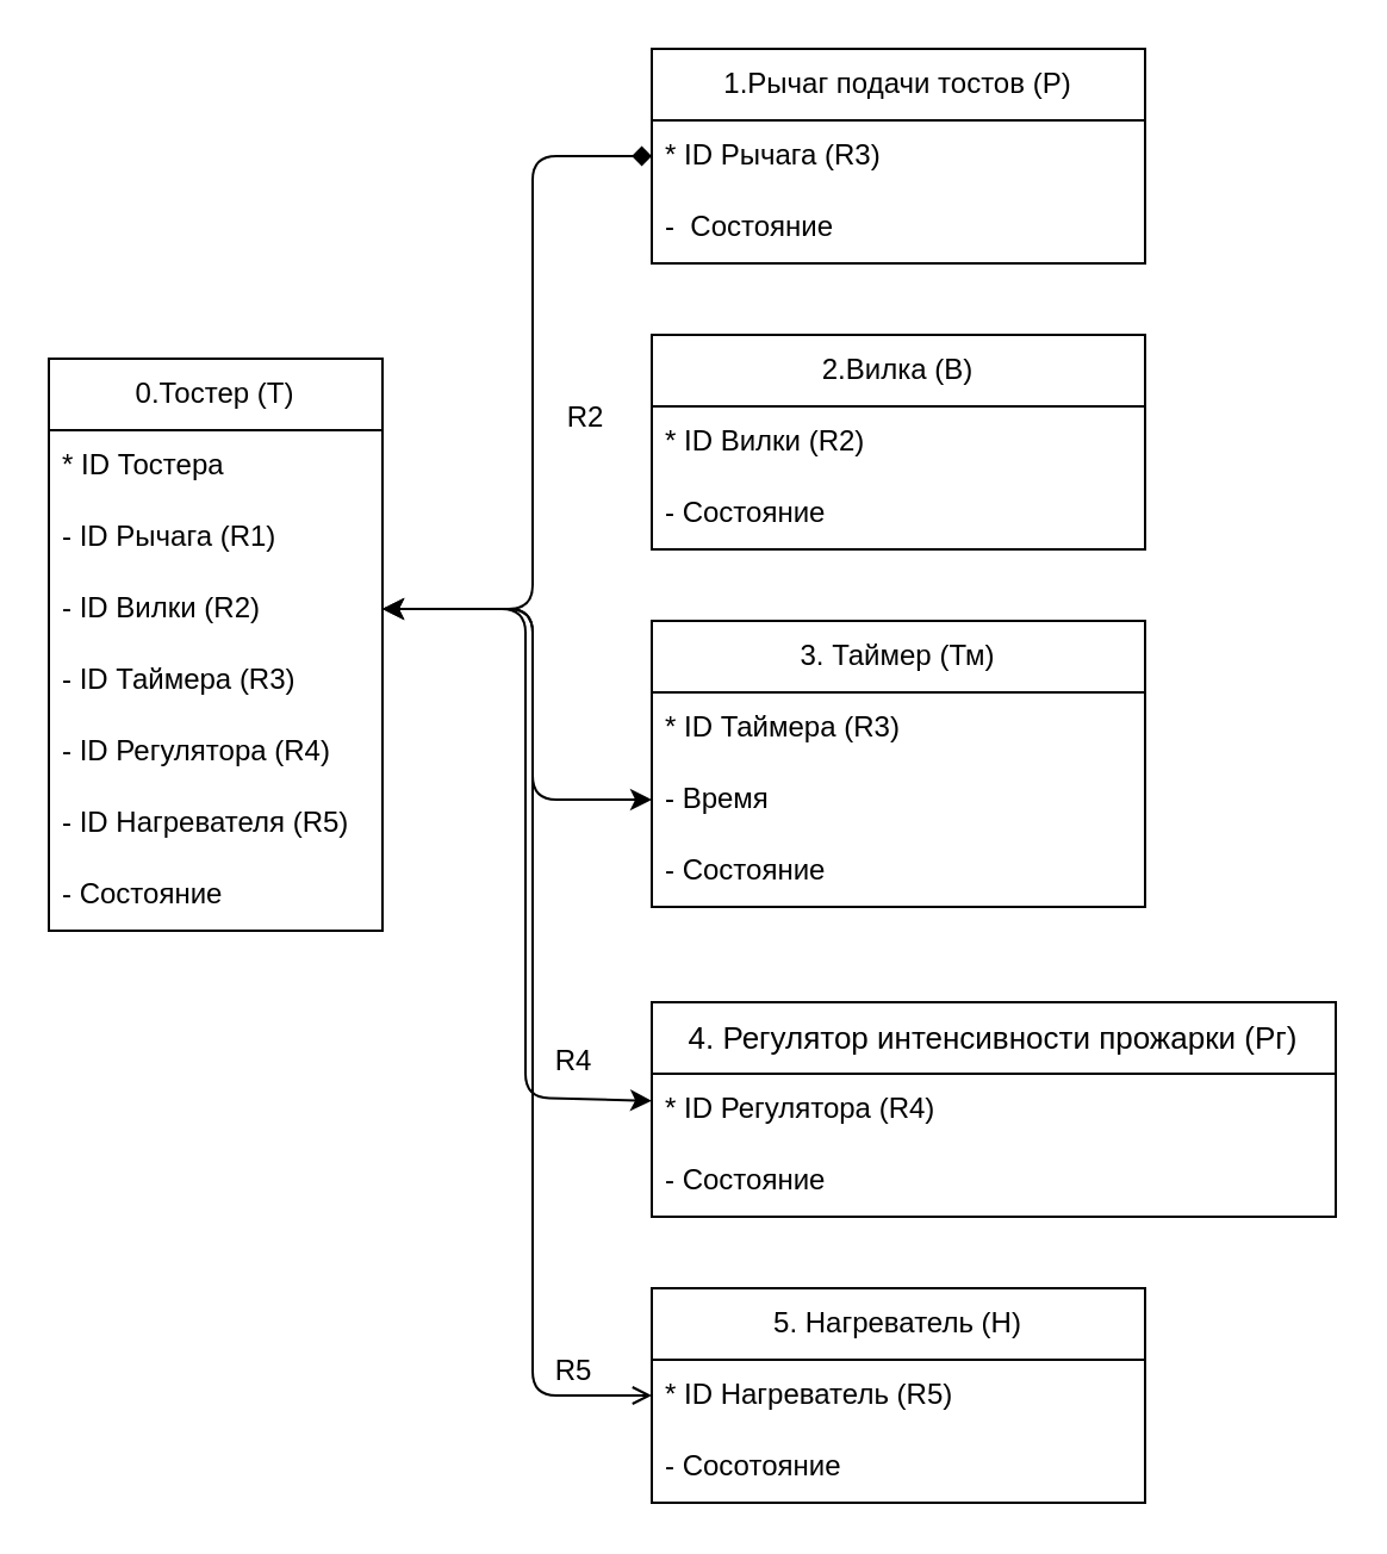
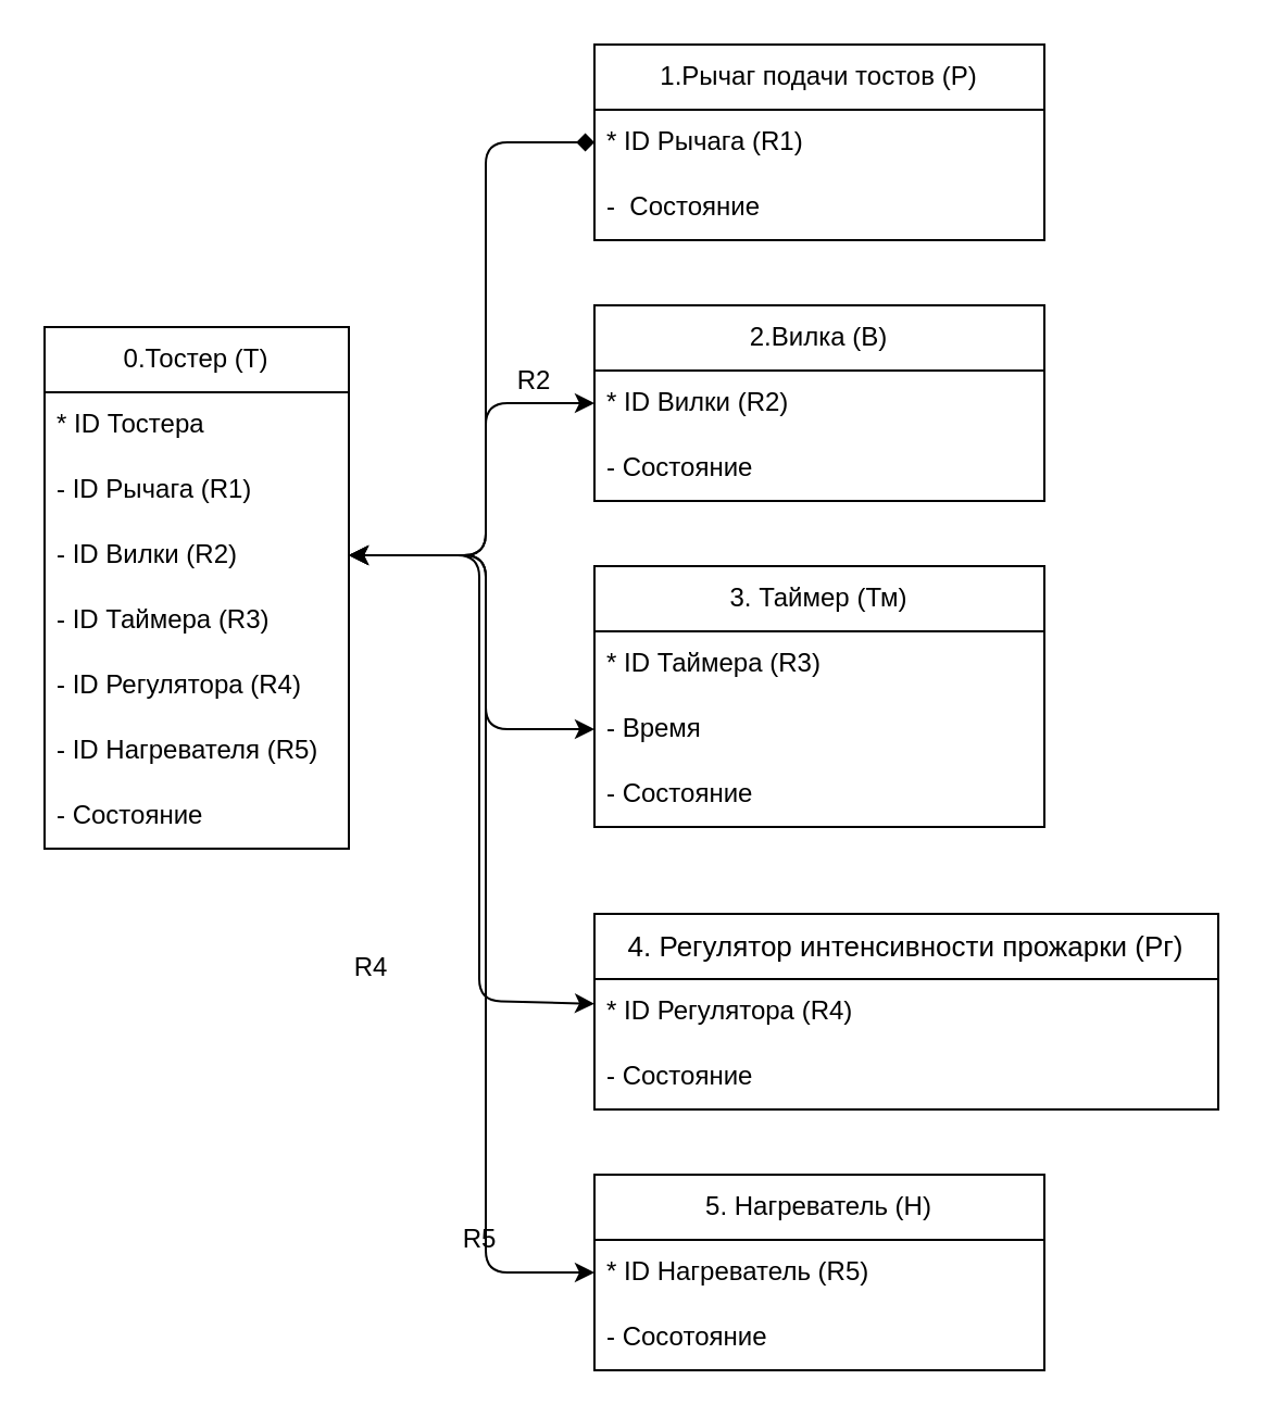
  <mxCell id="0" />
  <mxCell id="1" parent="0" />
  <mxCell id="2" value="0.Тостер (Т)" style="swimlane;fontStyle=0;childLayout=stackLayout;horizontal=1;startSize=30;horizontalStack=0;resizeParent=1;resizeParentMax=0;resizeLast=0;collapsible=1;marginBottom=0;whiteSpace=wrap;html=1;" parent="1" vertex="1"><mxGeometry x="20" y="150" width="140" height="240" as="geometry" /></mxCell>
  <mxCell id="3" value="* ID Тостера" style="text;strokeColor=none;fillColor=none;align=left;verticalAlign=middle;spacingLeft=4;spacingRight=4;overflow=hidden;points=[[0,0.5],[1,0.5]];portConstraint=eastwest;rotatable=0;whiteSpace=wrap;html=1;" parent="2" vertex="1"><mxGeometry y="30" width="140" height="30" as="geometry" /></mxCell>
  <mxCell id="4" value="- ID Рычага (R1)" style="text;strokeColor=none;fillColor=none;align=left;verticalAlign=middle;spacingLeft=4;spacingRight=4;overflow=hidden;points=[[0,0.5],[1,0.5]];portConstraint=eastwest;rotatable=0;whiteSpace=wrap;html=1;" parent="2" vertex="1"><mxGeometry y="60" width="140" height="30" as="geometry" /></mxCell>
  <mxCell id="5" value="- ID Вилки (R2)" style="text;strokeColor=none;fillColor=none;align=left;verticalAlign=middle;spacingLeft=4;spacingRight=4;overflow=hidden;points=[[0,0.5],[1,0.5]];portConstraint=eastwest;rotatable=0;whiteSpace=wrap;html=1;" parent="2" vertex="1"><mxGeometry y="90" width="140" height="30" as="geometry" /></mxCell>
  <mxCell id="6" value="- ID Таймера (R3)" style="text;strokeColor=none;fillColor=none;align=left;verticalAlign=middle;spacingLeft=4;spacingRight=4;overflow=hidden;points=[[0,0.5],[1,0.5]];portConstraint=eastwest;rotatable=0;whiteSpace=wrap;html=1;" parent="2" vertex="1"><mxGeometry y="120" width="140" height="30" as="geometry" /></mxCell>
  <mxCell id="7" value="- ID Регулятора (R4)" style="text;strokeColor=none;fillColor=none;align=left;verticalAlign=middle;spacingLeft=4;spacingRight=4;overflow=hidden;points=[[0,0.5],[1,0.5]];portConstraint=eastwest;rotatable=0;whiteSpace=wrap;html=1;" parent="2" vertex="1"><mxGeometry y="150" width="140" height="30" as="geometry" /></mxCell>
  <mxCell id="8" value="- ID Нагревателя (R5)" style="text;strokeColor=none;fillColor=none;align=left;verticalAlign=middle;spacingLeft=4;spacingRight=4;overflow=hidden;points=[[0,0.5],[1,0.5]];portConstraint=eastwest;rotatable=0;whiteSpace=wrap;html=1;" parent="2" vertex="1"><mxGeometry y="180" width="140" height="30" as="geometry" /></mxCell>
  <mxCell id="9" value="- Состояние" style="text;strokeColor=none;fillColor=none;align=left;verticalAlign=middle;spacingLeft=4;spacingRight=4;overflow=hidden;points=[[0,0.5],[1,0.5]];portConstraint=eastwest;rotatable=0;whiteSpace=wrap;html=1;" parent="2" vertex="1"><mxGeometry y="210" width="140" height="30" as="geometry" /></mxCell>
  <mxCell id="10" value="2.Вилка (В)" style="swimlane;fontStyle=0;childLayout=stackLayout;horizontal=1;startSize=30;horizontalStack=0;resizeParent=1;resizeParentMax=0;resizeLast=0;collapsible=1;marginBottom=0;whiteSpace=wrap;html=1;" parent="1" vertex="1"><mxGeometry x="273" y="140" width="207" height="90" as="geometry" /></mxCell>
  <mxCell id="11" value="* ID Вилки (R2)" style="text;strokeColor=none;fillColor=none;align=left;verticalAlign=middle;spacingLeft=4;spacingRight=4;overflow=hidden;points=[[0,0.5],[1,0.5]];portConstraint=eastwest;rotatable=0;whiteSpace=wrap;html=1;" parent="10" vertex="1"><mxGeometry y="30" width="207" height="30" as="geometry" /></mxCell>
  <mxCell id="12" value="- Состояние" style="text;strokeColor=none;fillColor=none;align=left;verticalAlign=middle;spacingLeft=4;spacingRight=4;overflow=hidden;points=[[0,0.5],[1,0.5]];portConstraint=eastwest;rotatable=0;whiteSpace=wrap;html=1;" parent="10" vertex="1"><mxGeometry y="60" width="207" height="30" as="geometry" /></mxCell>
  <mxCell id="13" value="3. Таймер (Тм)" style="swimlane;fontStyle=0;childLayout=stackLayout;horizontal=1;startSize=30;horizontalStack=0;resizeParent=1;resizeParentMax=0;resizeLast=0;collapsible=1;marginBottom=0;whiteSpace=wrap;html=1;" parent="1" vertex="1"><mxGeometry x="273" y="260" width="207" height="120" as="geometry" /></mxCell>
  <mxCell id="14" value="* ID Таймера (R3)" style="text;strokeColor=none;fillColor=none;align=left;verticalAlign=middle;spacingLeft=4;spacingRight=4;overflow=hidden;points=[[0,0.5],[1,0.5]];portConstraint=eastwest;rotatable=0;whiteSpace=wrap;html=1;" parent="13" vertex="1"><mxGeometry y="30" width="207" height="30" as="geometry" /></mxCell>
  <mxCell id="15" value="- Время" style="text;strokeColor=none;fillColor=none;align=left;verticalAlign=middle;spacingLeft=4;spacingRight=4;overflow=hidden;points=[[0,0.5],[1,0.5]];portConstraint=eastwest;rotatable=0;whiteSpace=wrap;html=1;" parent="13" vertex="1"><mxGeometry y="60" width="207" height="30" as="geometry" /></mxCell>
  <mxCell id="16" value="- Состояние" style="text;strokeColor=none;fillColor=none;align=left;verticalAlign=middle;spacingLeft=4;spacingRight=4;overflow=hidden;points=[[0,0.5],[1,0.5]];portConstraint=eastwest;rotatable=0;whiteSpace=wrap;html=1;" parent="13" vertex="1"><mxGeometry y="90" width="207" height="30" as="geometry" /></mxCell>
  <mxCell id="17" value="5. Нагреватель (Н)" style="swimlane;fontStyle=0;childLayout=stackLayout;horizontal=1;startSize=30;horizontalStack=0;resizeParent=1;resizeParentMax=0;resizeLast=0;collapsible=1;marginBottom=0;whiteSpace=wrap;html=1;" parent="1" vertex="1"><mxGeometry x="273" y="540" width="207" height="90" as="geometry" /></mxCell>
  <mxCell id="18" value="* ID Нагреватель (R5)" style="text;strokeColor=none;fillColor=none;align=left;verticalAlign=middle;spacingLeft=4;spacingRight=4;overflow=hidden;points=[[0,0.5],[1,0.5]];portConstraint=eastwest;rotatable=0;whiteSpace=wrap;html=1;" parent="17" vertex="1"><mxGeometry y="30" width="207" height="30" as="geometry" /></mxCell>
  <mxCell id="19" value="- Сосотояние" style="text;strokeColor=none;fillColor=none;align=left;verticalAlign=middle;spacingLeft=4;spacingRight=4;overflow=hidden;points=[[0,0.5],[1,0.5]];portConstraint=eastwest;rotatable=0;whiteSpace=wrap;html=1;" parent="17" vertex="1"><mxGeometry y="60" width="207" height="30" as="geometry" /></mxCell>
  <mxCell id="20" value="1.Рычаг подачи тостов (Р)" style="swimlane;fontStyle=0;childLayout=stackLayout;horizontal=1;startSize=30;horizontalStack=0;resizeParent=1;resizeParentMax=0;resizeLast=0;collapsible=1;marginBottom=0;whiteSpace=wrap;html=1;" parent="1" vertex="1"><mxGeometry x="273" y="20" width="207" height="90" as="geometry" /></mxCell>
- <mxCell id="21" value="* ID Рычага (R3)" style="text;strokeColor=none;fillColor=none;align=left;verticalAlign=middle;spacingLeft=4;spacingRight=4;overflow=hidden;points=[[0,0.5],[1,0.5]];portConstraint=eastwest;rotatable=0;whiteSpace=wrap;html=1;" parent="20" vertex="1"><mxGeometry y="30" width="207" height="30" as="geometry" /></mxCell>
+ <mxCell id="21" value="* ID Рычага (R1)" style="text;strokeColor=none;fillColor=none;align=left;verticalAlign=middle;spacingLeft=4;spacingRight=4;overflow=hidden;points=[[0,0.5],[1,0.5]];portConstraint=eastwest;rotatable=0;whiteSpace=wrap;html=1;" parent="20" vertex="1"><mxGeometry y="30" width="207" height="30" as="geometry" /></mxCell>
  <mxCell id="22" value="-&amp;nbsp; Состояние" style="text;strokeColor=none;fillColor=none;align=left;verticalAlign=middle;spacingLeft=4;spacingRight=4;overflow=hidden;points=[[0,0.5],[1,0.5]];portConstraint=eastwest;rotatable=0;whiteSpace=wrap;html=1;" parent="20" vertex="1"><mxGeometry y="60" width="207" height="30" as="geometry" /></mxCell>
  <mxCell id="23" style="edgeStyle=none;html=1;exitX=1;exitY=0.5;exitDx=0;exitDy=0;entryX=0;entryY=0.5;entryDx=0;entryDy=0;startArrow=classic;startFill=1;endArrow=diamond;" parent="1" source="5" target="21" edge="1"><mxGeometry relative="1" as="geometry"><Array as="points"><mxPoint x="223" y="255" /><mxPoint x="223" y="65" /></Array></mxGeometry></mxCell>
+ <mxCell id="24" style="edgeStyle=none;html=1;exitX=1;exitY=0.5;exitDx=0;exitDy=0;entryX=0;entryY=0.5;entryDx=0;entryDy=0;startArrow=classic;startFill=1;" parent="1" source="5" target="11" edge="1"><mxGeometry relative="1" as="geometry"><Array as="points"><mxPoint x="223" y="255" /><mxPoint x="223" y="185" /></Array></mxGeometry></mxCell>
  <mxCell id="25" style="edgeStyle=none;html=1;exitX=1;exitY=0.5;exitDx=0;exitDy=0;entryX=0;entryY=0.5;entryDx=0;entryDy=0;startArrow=classic;startFill=1;" parent="1" source="5" target="15" edge="1"><mxGeometry relative="1" as="geometry"><Array as="points"><mxPoint x="223" y="255" /><mxPoint x="223" y="335" /></Array></mxGeometry></mxCell>
- <mxCell id="26" style="edgeStyle=none;html=1;exitX=1;exitY=0.5;exitDx=0;exitDy=0;entryX=0;entryY=0.5;entryDx=0;entryDy=0;startArrow=classic;startFill=1;endArrow=open;" parent="1" source="5" target="18" edge="1"><mxGeometry relative="1" as="geometry"><Array as="points"><mxPoint x="223" y="255" /><mxPoint x="223" y="585" /></Array></mxGeometry></mxCell>
+ <mxCell id="26" style="edgeStyle=none;html=1;exitX=1;exitY=0.5;exitDx=0;exitDy=0;entryX=0;entryY=0.5;entryDx=0;entryDy=0;startArrow=classic;startFill=1;" parent="1" source="5" target="18" edge="1"><mxGeometry relative="1" as="geometry"><Array as="points"><mxPoint x="223" y="255" /><mxPoint x="223" y="585" /></Array></mxGeometry></mxCell>
  <mxCell id="27" style="edgeStyle=none;html=1;entryX=1;entryY=0.5;entryDx=0;entryDy=0;fontColor=default;startArrow=classic;startFill=1;endArrow=none;" parent="1" source="28" target="5" edge="1"><mxGeometry relative="1" as="geometry"><Array as="points"><mxPoint x="220" y="460" /><mxPoint x="220" y="255" /></Array></mxGeometry></mxCell>
  <mxCell id="28" value="&lt;span style=&quot;font-family: Arial, Helvetica, sans-serif; font-size: 13px; text-align: start;&quot;&gt;4. Регулятор интенсивности прожарки (Рг)&lt;/span&gt;" style="swimlane;fontStyle=0;childLayout=stackLayout;horizontal=1;startSize=30;horizontalStack=0;resizeParent=1;resizeParentMax=0;resizeLast=0;collapsible=1;marginBottom=0;whiteSpace=wrap;html=1;labelBackgroundColor=none;fontColor=default;" parent="1" vertex="1"><mxGeometry x="273" y="420" width="287" height="90" as="geometry" /></mxCell>
  <mxCell id="29" value="* ID Регулятора (R4)" style="text;strokeColor=none;fillColor=none;align=left;verticalAlign=middle;spacingLeft=4;spacingRight=4;overflow=hidden;points=[[0,0.5],[1,0.5]];portConstraint=eastwest;rotatable=0;whiteSpace=wrap;html=1;" parent="28" vertex="1"><mxGeometry y="30" width="287" height="30" as="geometry" /></mxCell>
  <mxCell id="30" value="- Состояние" style="text;strokeColor=none;fillColor=none;align=left;verticalAlign=middle;spacingLeft=4;spacingRight=4;overflow=hidden;points=[[0,0.5],[1,0.5]];portConstraint=eastwest;rotatable=0;whiteSpace=wrap;html=1;" parent="28" vertex="1"><mxGeometry y="60" width="287" height="30" as="geometry" /></mxCell>
  <mxCell id="31" value="R2&lt;span style=&quot;color: rgba(0, 0, 0, 0); font-family: monospace; font-size: 0px; text-align: start;&quot;&gt;%3CmxGraphModel%3E%3Croot%3E%3CmxCell%20id%3D%220%22%2F%3E%3CmxCell%20id%3D%221%22%20parent%3D%220%22%2F%3E%3CmxCell%20id%3D%222%22%20value%3D%22R1%22%20style%3D%22text%3Bhtml%3D1%3Balign%3Dcenter%3BverticalAlign%3Dmiddle%3Bresizable%3D0%3Bpoints%3D%5B%5D%3Bautosize%3D1%3BstrokeColor%3Dnone%3BfillColor%3Dnone%3BfontColor%3Ddefault%3BlabelBackgroundColor%3Dnone%3B%22%20vertex%3D%221%22%20parent%3D%221%22%3E%3CmxGeometry%20x%3D%22425%22%20y%3D%22185%22%20width%3D%2240%22%20height%3D%2230%22%20as%3D%22geometry%22%2F%3E%3C%2FmxCell%3E%3C%2Froot%3E%3C%2FmxGraphModel%3E&lt;/span&gt;" style="text;html=1;align=center;verticalAlign=middle;resizable=0;points=[];autosize=1;strokeColor=none;fillColor=none;fontColor=default;labelBackgroundColor=none;" parent="1" vertex="1"><mxGeometry x="225" y="160" width="40" height="30" as="geometry" /></mxCell>
- <mxCell id="32" value="R4" style="text;html=1;align=center;verticalAlign=middle;resizable=0;points=[];autosize=1;strokeColor=none;fillColor=none;fontColor=default;labelBackgroundColor=none;" parent="1" vertex="1"><mxGeometry x="220" y="430" width="40" height="30" as="geometry" /></mxCell>
- <mxCell id="33" value="R5" style="text;html=1;align=center;verticalAlign=middle;resizable=0;points=[];autosize=1;strokeColor=none;fillColor=none;fontColor=default;labelBackgroundColor=none;" parent="1" vertex="1"><mxGeometry x="220" y="560" width="40" height="30" as="geometry" /></mxCell>
+ <mxCell id="32" value="R4" style="text;html=1;align=center;verticalAlign=middle;resizable=0;points=[];autosize=1;strokeColor=none;fillColor=none;fontColor=default;labelBackgroundColor=none;" parent="1" vertex="1"><mxGeometry x="150" y="430" width="40" height="30" as="geometry" /></mxCell>
+ <mxCell id="33" value="R5" style="text;html=1;align=center;verticalAlign=middle;resizable=0;points=[];autosize=1;strokeColor=none;fillColor=none;fontColor=default;labelBackgroundColor=none;" parent="1" vertex="1"><mxGeometry x="200" y="555" width="40" height="30" as="geometry" /></mxCell>
